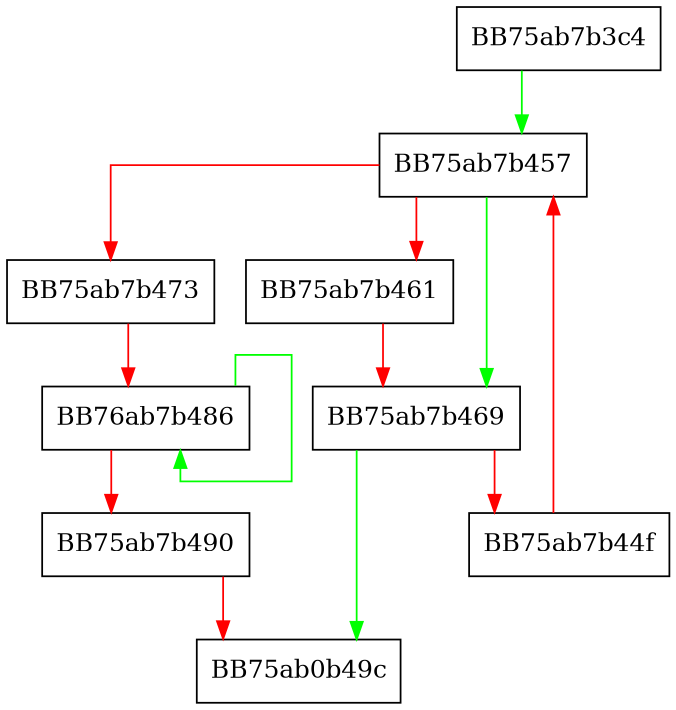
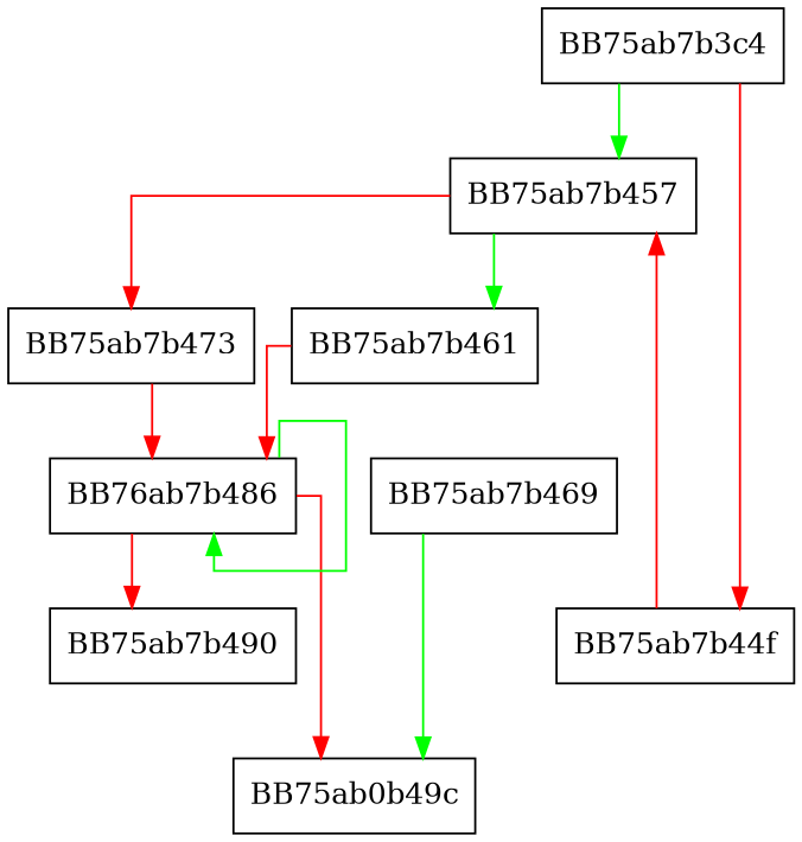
  digraph {
    splines=ortho
    node [shape=box]
    edge [color=red]
    BB75ab7b3c4
    BB75ab7b457
    BB75ab7b44f
    BB75ab7b469
    BB75ab7b461
    BB75ab7b473
    n7 [label=BB75ab0b49c]
    n8 [label=BB76ab7b486]
    BB75ab7b490
    BB75ab7b3c4 -> BB75ab7b457 [color=green]
-   BB75ab7b469 -> BB75ab7b44f
-   BB75ab7b457 -> BB75ab7b469 [color=green]
-   BB75ab7b457 -> BB75ab7b461
+   BB75ab7b3c4 -> BB75ab7b44f
+   BB75ab7b457 -> BB75ab7b461 [color=green]
    BB75ab7b457 -> BB75ab7b473
    BB75ab7b44f -> BB75ab7b457
    BB75ab7b469 -> n7 [color=green]
-   BB75ab7b461 -> BB75ab7b469
+   BB75ab7b461 -> n8
    BB75ab7b473 -> n8
    n8 -> n8 [color=green]
    n8 -> BB75ab7b490
-   BB75ab7b490 -> n7
+   n8 -> n7
  }
